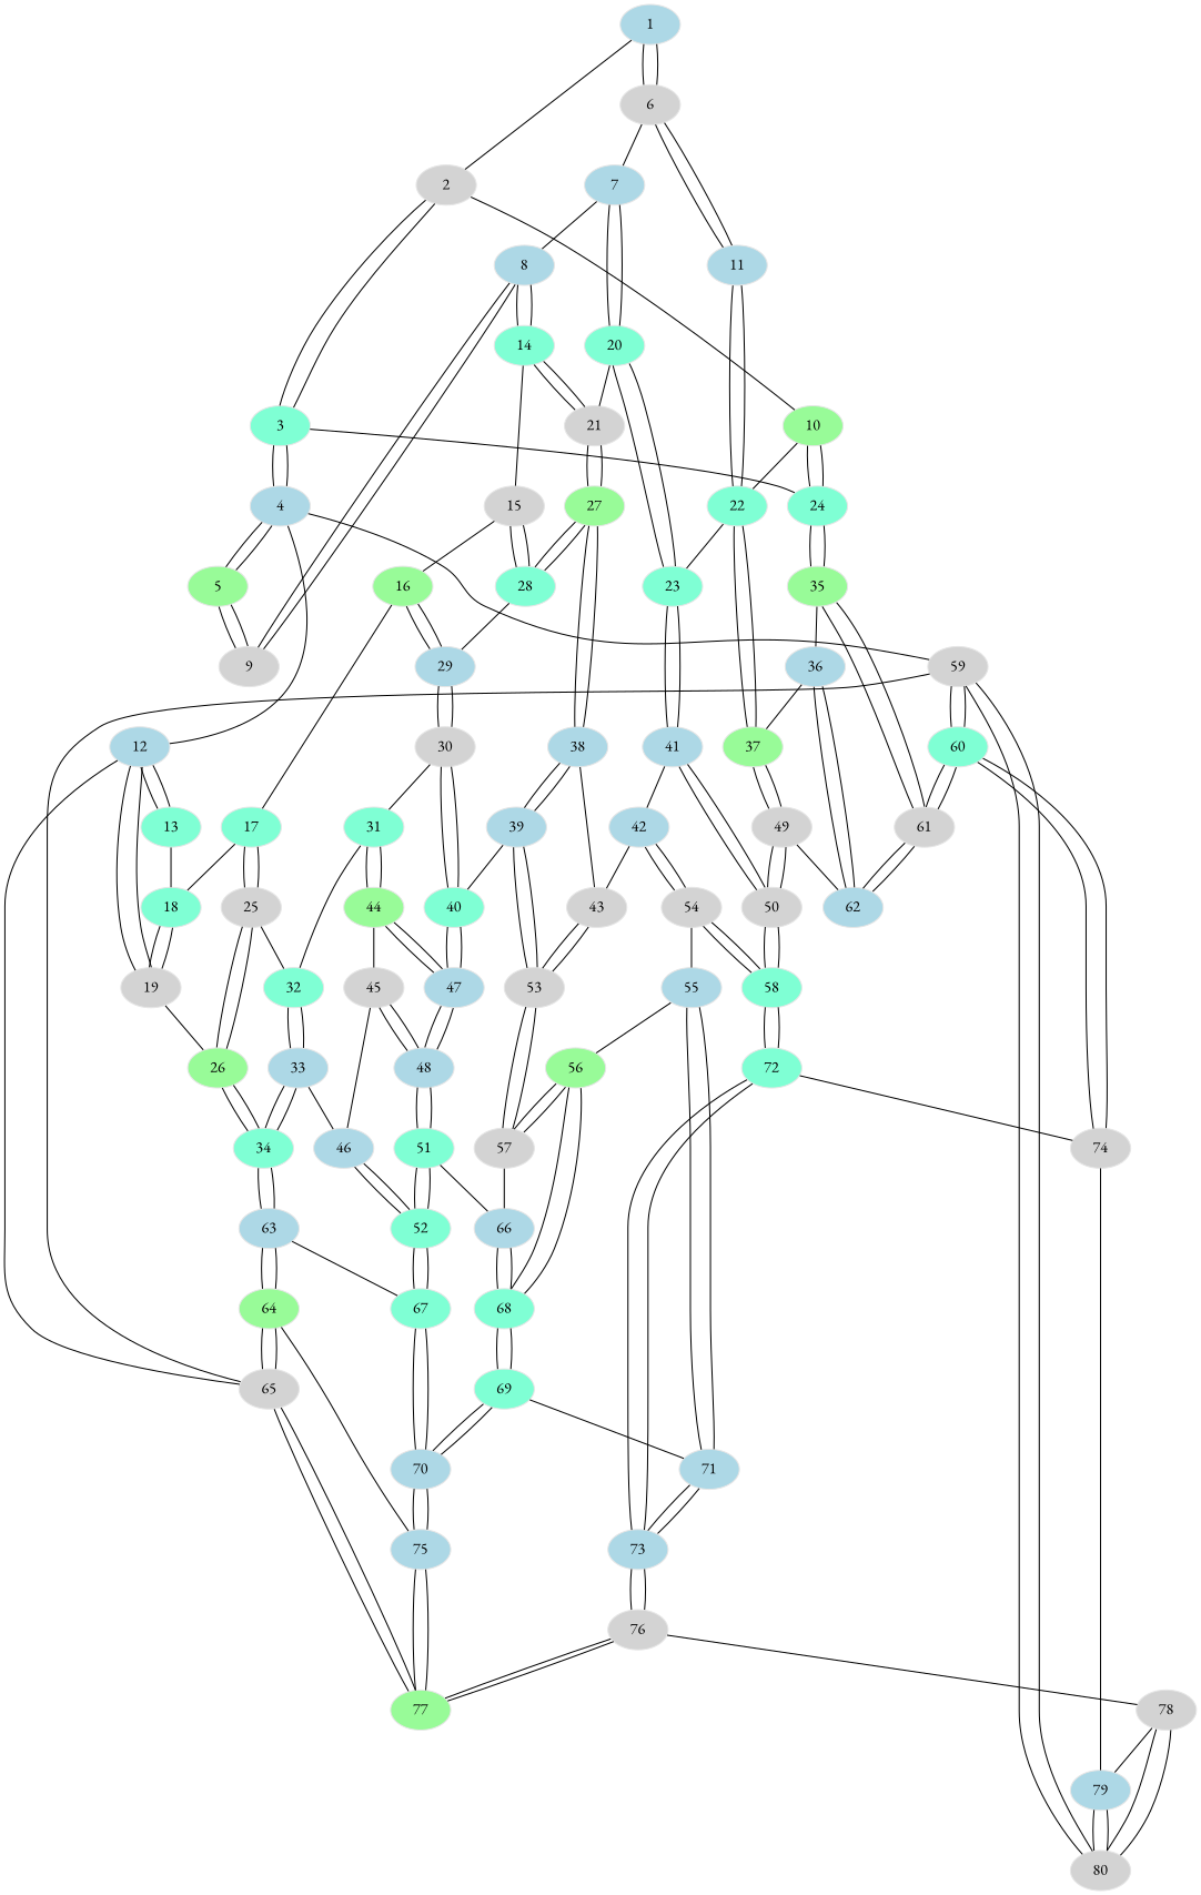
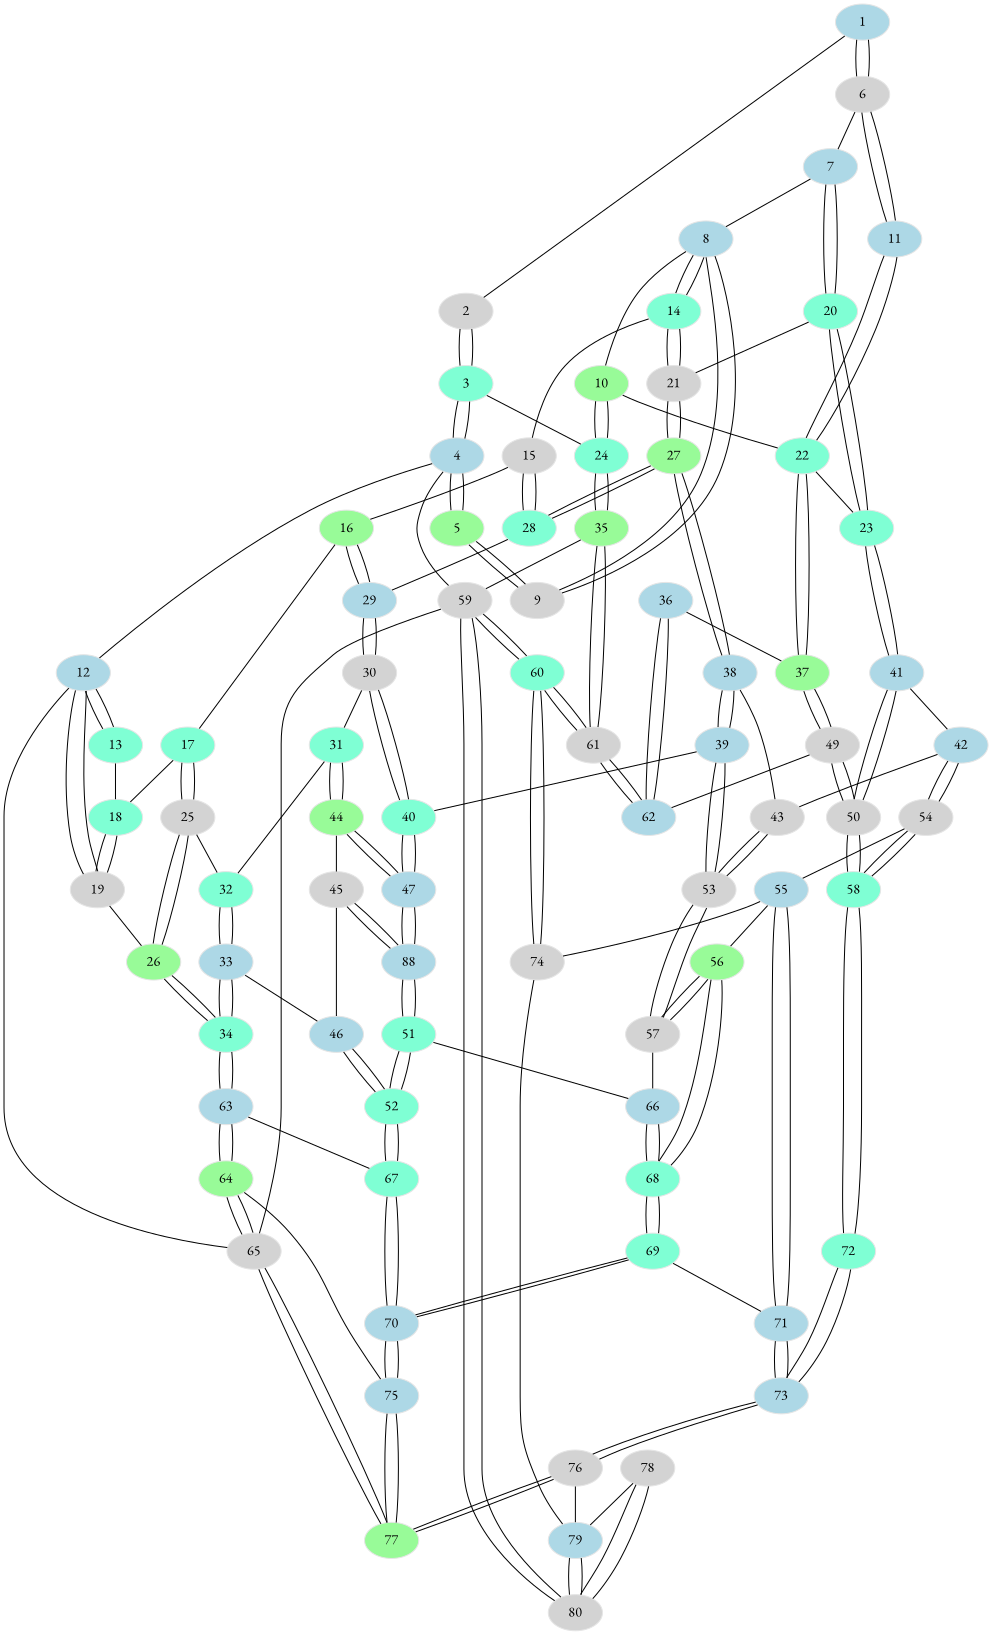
  graph {
    fontname="EB Garamond"
    node [color=gray90 fillcolor=lightblue fontname="EB Garamond" style=filled]
    edge [fontname="EB Garamond"]
    2 [fillcolor=lightgrey]
    1
    6 [fillcolor=lightgrey]
    3 [fillcolor=aquamarine]
    10 [fillcolor=palegreen]
    7
    11
    4
    24 [fillcolor=aquamarine]
    22 [fillcolor=aquamarine]
    5 [fillcolor=palegreen]
    12
    59 [fillcolor=lightgrey]
    35 [fillcolor=palegreen]
    9 [fillcolor=lightgrey]
    13 [fillcolor=aquamarine]
    19 [fillcolor=lightgrey]
    65 [fillcolor=lightgrey]
    60 [fillcolor=aquamarine]
    80 [fillcolor=lightgrey]
    8
    20 [fillcolor=aquamarine]
    14 [fillcolor=aquamarine]
    21 [fillcolor=lightgrey]
    23 [fillcolor=aquamarine]
    15 [fillcolor=lightgrey]
    37 [fillcolor=palegreen]
    18 [fillcolor=aquamarine]
    26 [fillcolor=palegreen]
    77 [fillcolor=palegreen]
    16 [fillcolor=palegreen]
    28 [fillcolor=aquamarine]
    27 [fillcolor=palegreen]
    17 [fillcolor=aquamarine]
    29
    25 [fillcolor=lightgrey]
    30 [fillcolor=lightgrey]
    32 [fillcolor=aquamarine]
    34 [fillcolor=aquamarine]
    41
    38
    49 [fillcolor=lightgrey]
    42
    50 [fillcolor=lightgrey]
    36
    61 [fillcolor=lightgrey]
    33
    63
    39
    43 [fillcolor=lightgrey]
    31 [fillcolor=aquamarine]
    40 [fillcolor=aquamarine]
    44 [fillcolor=palegreen]
    47
    45 [fillcolor=lightgrey]
    46
    52 [fillcolor=aquamarine]
    67 [fillcolor=aquamarine]
    64 [fillcolor=palegreen]
    62
    53 [fillcolor=lightgrey]
    57 [fillcolor=lightgrey]
-   48
+   48 [label=88]
    54 [fillcolor=lightgrey]
    58 [fillcolor=aquamarine]
    55
    51 [fillcolor=aquamarine]
    66
    72 [fillcolor=aquamarine]
    68 [fillcolor=aquamarine]
    70
    56 [fillcolor=palegreen]
    71
    73
    69 [fillcolor=aquamarine]
    74 [fillcolor=lightgrey]
    79
    75
    76 [fillcolor=lightgrey]
    78 [fillcolor=lightgrey]
    2 -- 3
    2 -- 3
-   2 -- 10
+   8 -- 10
    1 -- 2
    1 -- 6
    1 -- 6
    6 -- 7
    6 -- 11
    6 -- 11
    3 -- 4
    3 -- 4
    3 -- 24
    10 -- 24
    10 -- 24
    10 -- 22
    7 -- 8
    7 -- 20
    7 -- 20
    11 -- 22
    11 -- 22
    4 -- 5
    4 -- 5
    4 -- 12
    4 -- 59
    24 -- 35
    24 -- 35
    22 -- 23
    22 -- 37
    22 -- 37
    5 -- 9
    5 -- 9
    12 -- 13
    12 -- 13
    12 -- 19
    12 -- 19
    12 -- 65
    59 -- 65
    59 -- 60
    59 -- 60
    59 -- 80
    59 -- 80
-   35 -- 36
+   35 -- 59
    35 -- 61
    35 -- 61
    13 -- 18
    19 -- 26
    65 -- 77
    65 -- 77
    60 -- 61
    60 -- 61
    60 -- 74
    60 -- 74
    8 -- 9
    8 -- 9
    8 -- 14
    8 -- 14
    20 -- 21
    20 -- 23
    20 -- 23
    14 -- 21
    14 -- 21
    14 -- 15
    21 -- 27
    21 -- 27
    23 -- 41
    23 -- 41
    15 -- 16
    15 -- 28
    15 -- 28
    37 -- 49
    37 -- 49
    18 -- 19
    18 -- 19
    26 -- 34
    26 -- 34
    16 -- 17
    16 -- 29
    16 -- 29
    28 -- 29
    27 -- 28
    27 -- 28
    27 -- 38
    27 -- 38
    17 -- 18
    17 -- 25
    17 -- 25
    29 -- 30
    29 -- 30
    25 -- 26
    25 -- 26
    25 -- 32
    30 -- 31
    30 -- 40
    30 -- 40
    32 -- 33
    32 -- 33
    34 -- 63
    34 -- 63
    41 -- 42
    41 -- 50
    41 -- 50
    38 -- 39
    38 -- 39
    38 -- 43
    49 -- 50
    49 -- 50
    49 -- 62
    42 -- 43
    42 -- 54
    42 -- 54
    50 -- 58
    50 -- 58
    36 -- 37
    36 -- 62
    36 -- 62
    61 -- 62
    61 -- 62
    33 -- 34
    33 -- 34
    33 -- 46
    63 -- 67
    63 -- 64
    63 -- 64
    39 -- 40
    39 -- 53
    39 -- 53
    43 -- 53
    43 -- 53
    31 -- 32
    31 -- 44
    31 -- 44
    40 -- 47
    40 -- 47
    44 -- 47
    44 -- 47
    44 -- 45
    47 -- 48
    47 -- 48
    45 -- 46
    45 -- 48
    45 -- 48
    46 -- 52
    46 -- 52
    52 -- 67
    52 -- 67
    67 -- 70
    67 -- 70
    64 -- 65
    64 -- 65
    64 -- 75
    53 -- 57
    53 -- 57
    57 -- 66
    48 -- 51
    48 -- 51
    54 -- 58
    54 -- 58
    54 -- 55
    58 -- 72
    58 -- 72
    55 -- 56
    55 -- 71
    55 -- 71
    51 -- 52
    51 -- 52
    51 -- 66
    66 -- 68
    66 -- 68
    72 -- 73
    72 -- 73
-   72 -- 74
+   55 -- 74
    68 -- 69
    68 -- 69
    70 -- 75
    70 -- 75
    56 -- 57
    56 -- 57
    56 -- 68
    56 -- 68
    71 -- 73
    71 -- 73
    73 -- 76
    73 -- 76
    69 -- 70
    69 -- 70
    69 -- 71
    74 -- 79
    79 -- 80
    79 -- 80
    75 -- 77
    75 -- 77
    76 -- 77
    76 -- 77
-   76 -- 78
+   76 -- 79
    78 -- 80
    78 -- 80
    78 -- 79
  }
